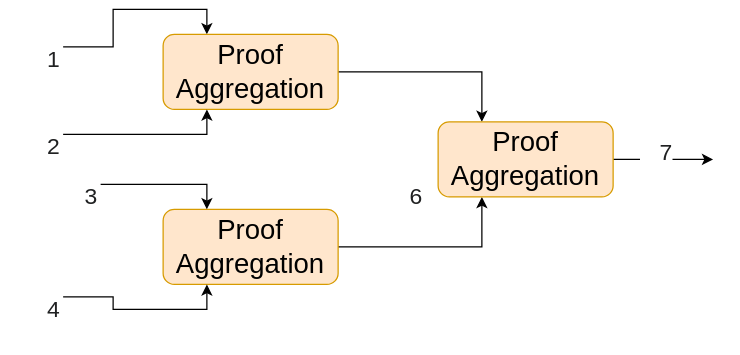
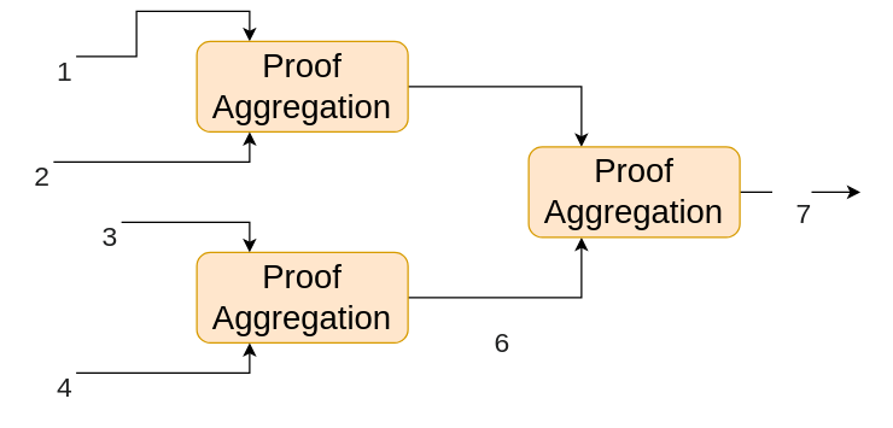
  <mxCell id="0" />
  <mxCell id="1" parent="0" />
  <mxCell id="2" style="edgeStyle=orthogonalEdgeStyle;rounded=0;orthogonalLoop=1;jettySize=auto;html=1;exitX=1;exitY=0.5;exitDx=0;exitDy=0;entryX=0.25;entryY=0;entryDx=0;entryDy=0;" edge="1" parent="1" source="3" target="5"><mxGeometry relative="1" as="geometry" /></mxCell>
  <mxCell id="3" value="&lt;span style=&quot;color: rgb(32, 33, 34); font-family: sans-serif; font-size: 22px; text-align: start; background-color: rgb(255, 255, 255);&quot; class=&quot;mwe-math-element&quot;&gt;&lt;img style=&quot;border: 0px; vertical-align: -0.338ex; margin: 0px; display: inline-block; width: 1.332ex; height: 1.676ex;&quot; alt=&quot;\pi&quot; aria-hidden=&quot;true&quot; class=&quot;mwe-math-fallback-image-inline mw-invert&quot; src=&quot;https://wikimedia.org/api/rest_v1/media/math/render/svg/9be4ba0bb8df3af72e90a0535fabcc17431e540a&quot;&gt;&lt;sub&gt;1&lt;/sub&gt;&lt;/span&gt;" style="text;html=1;strokeColor=none;fillColor=none;align=center;verticalAlign=middle;whiteSpace=wrap;rounded=0;" vertex="1" parent="1"><mxGeometry x="20" y="20" width="30" height="30" as="geometry" /></mxCell>
  <mxCell id="4" style="edgeStyle=orthogonalEdgeStyle;rounded=0;orthogonalLoop=1;jettySize=auto;html=1;exitX=1;exitY=0.5;exitDx=0;exitDy=0;entryX=0.25;entryY=0;entryDx=0;entryDy=0;" edge="1" parent="1" source="5" target="9"><mxGeometry relative="1" as="geometry" /></mxCell>
  <mxCell id="5" value="&lt;font style=&quot;font-size: 22px;&quot;&gt;Proof Aggregation&lt;/font&gt;" style="rounded=1;whiteSpace=wrap;html=1;fillColor=#ffe6cc;strokeColor=#d79b00;" vertex="1" parent="1"><mxGeometry x="130" y="25" width="140" height="60" as="geometry" /></mxCell>
  <mxCell id="6" style="edgeStyle=orthogonalEdgeStyle;rounded=0;orthogonalLoop=1;jettySize=auto;html=1;exitX=1;exitY=0.5;exitDx=0;exitDy=0;entryX=0.25;entryY=1;entryDx=0;entryDy=0;" edge="1" parent="1" source="7" target="9"><mxGeometry relative="1" as="geometry" /></mxCell>
  <mxCell id="7" value="&lt;font style=&quot;font-size: 22px;&quot;&gt;Proof Aggregation&lt;/font&gt;" style="rounded=1;whiteSpace=wrap;html=1;fillColor=#ffe6cc;strokeColor=#d79b00;" vertex="1" parent="1"><mxGeometry x="130" y="165" width="140" height="60" as="geometry" /></mxCell>
  <mxCell id="8" style="edgeStyle=orthogonalEdgeStyle;rounded=0;orthogonalLoop=1;jettySize=auto;html=1;exitX=1;exitY=0.5;exitDx=0;exitDy=0;" edge="1" parent="1" source="9"><mxGeometry relative="1" as="geometry"><mxPoint x="570" y="125" as="targetPoint" /></mxGeometry></mxCell>
  <mxCell id="9" value="&lt;font style=&quot;font-size: 22px;&quot;&gt;Proof Aggregation&lt;/font&gt;" style="rounded=1;whiteSpace=wrap;html=1;fillColor=#ffe6cc;strokeColor=#d79b00;" vertex="1" parent="1"><mxGeometry x="350" y="95" width="140" height="60" as="geometry" /></mxCell>
  <mxCell id="10" style="edgeStyle=orthogonalEdgeStyle;rounded=0;orthogonalLoop=1;jettySize=auto;html=1;exitX=1;exitY=0.5;exitDx=0;exitDy=0;entryX=0.25;entryY=1;entryDx=0;entryDy=0;" edge="1" parent="1" source="11" target="5"><mxGeometry relative="1" as="geometry" /></mxCell>
- <mxCell id="11" value="&lt;span style=&quot;color: rgb(32, 33, 34); font-family: sans-serif; font-size: 22px; text-align: start; background-color: rgb(255, 255, 255);&quot; class=&quot;mwe-math-element&quot;&gt;&lt;img style=&quot;border: 0px; vertical-align: -0.338ex; margin: 0px; display: inline-block; width: 1.332ex; height: 1.676ex;&quot; alt=&quot;\pi&quot; aria-hidden=&quot;true&quot; class=&quot;mwe-math-fallback-image-inline mw-invert&quot; src=&quot;https://wikimedia.org/api/rest_v1/media/math/render/svg/9be4ba0bb8df3af72e90a0535fabcc17431e540a&quot;&gt;&lt;sub&gt;2&lt;/sub&gt;&lt;/span&gt;" style="text;html=1;strokeColor=none;fillColor=none;align=center;verticalAlign=middle;whiteSpace=wrap;rounded=0;" vertex="1" parent="1"><mxGeometry x="20" y="90" width="30" height="30" as="geometry" /></mxCell>
+ <mxCell id="11" value="&lt;span style=&quot;color: rgb(32, 33, 34); font-family: sans-serif; font-size: 22px; text-align: start; background-color: rgb(255, 255, 255);&quot; class=&quot;mwe-math-element&quot;&gt;&lt;img style=&quot;border: 0px; vertical-align: -0.338ex; margin: 0px; display: inline-block; width: 1.332ex; height: 1.676ex;&quot; alt=&quot;\pi&quot; aria-hidden=&quot;true&quot; class=&quot;mwe-math-fallback-image-inline mw-invert&quot; src=&quot;https://wikimedia.org/api/rest_v1/media/math/render/svg/9be4ba0bb8df3af72e90a0535fabcc17431e540a&quot;&gt;&lt;sub&gt;2&lt;/sub&gt;&lt;/span&gt;" style="text;html=1;strokeColor=none;fillColor=none;align=center;verticalAlign=middle;whiteSpace=wrap;rounded=0;" vertex="1" parent="1"><mxGeometry x="5" y="90" width="30" height="30" as="geometry" /></mxCell>
  <mxCell id="12" style="edgeStyle=orthogonalEdgeStyle;rounded=0;orthogonalLoop=1;jettySize=auto;html=1;exitX=1;exitY=0.5;exitDx=0;exitDy=0;entryX=0.25;entryY=0;entryDx=0;entryDy=0;" edge="1" parent="1" source="13" target="7"><mxGeometry relative="1" as="geometry" /></mxCell>
  <mxCell id="13" value="&lt;span style=&quot;color: rgb(32, 33, 34); font-family: sans-serif; font-size: 22px; text-align: start; background-color: rgb(255, 255, 255);&quot; class=&quot;mwe-math-element&quot;&gt;&lt;img style=&quot;border: 0px; vertical-align: -0.338ex; margin: 0px; display: inline-block; width: 1.332ex; height: 1.676ex;&quot; alt=&quot;\pi&quot; aria-hidden=&quot;true&quot; class=&quot;mwe-math-fallback-image-inline mw-invert&quot; src=&quot;https://wikimedia.org/api/rest_v1/media/math/render/svg/9be4ba0bb8df3af72e90a0535fabcc17431e540a&quot;&gt;&lt;sub&gt;3&lt;/sub&gt;&lt;/span&gt;" style="text;html=1;strokeColor=none;fillColor=none;align=center;verticalAlign=middle;whiteSpace=wrap;rounded=0;" vertex="1" parent="1"><mxGeometry x="50" y="130" width="30" height="30" as="geometry" /></mxCell>
  <mxCell id="14" style="edgeStyle=orthogonalEdgeStyle;rounded=0;orthogonalLoop=1;jettySize=auto;html=1;entryX=0.25;entryY=1;entryDx=0;entryDy=0;" edge="1" parent="1" source="15" target="7"><mxGeometry relative="1" as="geometry" /></mxCell>
- <mxCell id="15" value="&lt;span style=&quot;color: rgb(32, 33, 34); font-family: sans-serif; font-size: 22px; text-align: start; background-color: rgb(255, 255, 255);&quot; class=&quot;mwe-math-element&quot;&gt;&lt;img style=&quot;border: 0px; vertical-align: -0.338ex; margin: 0px; display: inline-block; width: 1.332ex; height: 1.676ex;&quot; alt=&quot;\pi&quot; aria-hidden=&quot;true&quot; class=&quot;mwe-math-fallback-image-inline mw-invert&quot; src=&quot;https://wikimedia.org/api/rest_v1/media/math/render/svg/9be4ba0bb8df3af72e90a0535fabcc17431e540a&quot;&gt;&lt;sub&gt;4&lt;/sub&gt;&lt;/span&gt;" style="text;html=1;strokeColor=none;fillColor=none;align=center;verticalAlign=middle;whiteSpace=wrap;rounded=0;" vertex="1" parent="1"><mxGeometry x="20" y="220" width="30" height="30" as="geometry" /></mxCell>
- <mxCell id="16" value="&lt;span style=&quot;color: rgb(32, 33, 34); font-family: sans-serif; font-size: 22px; text-align: start; background-color: rgb(255, 255, 255);&quot; class=&quot;mwe-math-element&quot;&gt;&lt;img style=&quot;border: 0px; vertical-align: -0.338ex; margin: 0px; display: inline-block; width: 1.332ex; height: 1.676ex;&quot; alt=&quot;\pi&quot; aria-hidden=&quot;true&quot; class=&quot;mwe-math-fallback-image-inline mw-invert&quot; src=&quot;https://wikimedia.org/api/rest_v1/media/math/render/svg/9be4ba0bb8df3af72e90a0535fabcc17431e540a&quot;&gt;&lt;sub&gt;6&lt;/sub&gt;&lt;/span&gt;" style="text;html=1;strokeColor=none;fillColor=none;align=center;verticalAlign=middle;whiteSpace=wrap;rounded=0;" vertex="1" parent="1"><mxGeometry x="310" y="130" width="30" height="30" as="geometry" /></mxCell>
- <mxCell id="17" value="&lt;span style=&quot;color: rgb(32, 33, 34); font-family: sans-serif; font-size: 22px; text-align: start; background-color: rgb(255, 255, 255);&quot; class=&quot;mwe-math-element&quot;&gt;&lt;img style=&quot;border: 0px; vertical-align: -0.338ex; margin: 0px; display: inline-block; width: 1.332ex; height: 1.676ex;&quot; alt=&quot;\pi&quot; aria-hidden=&quot;true&quot; class=&quot;mwe-math-fallback-image-inline mw-invert&quot; src=&quot;https://wikimedia.org/api/rest_v1/media/math/render/svg/9be4ba0bb8df3af72e90a0535fabcc17431e540a&quot;&gt;&lt;sub&gt;7&lt;/sub&gt;&lt;/span&gt;" style="text;html=1;strokeColor=none;fillColor=none;align=center;verticalAlign=middle;whiteSpace=wrap;rounded=0;" vertex="1" parent="1"><mxGeometry x="510" y="95" width="30" height="30" as="geometry" /></mxCell>
+ <mxCell id="15" value="&lt;span style=&quot;color: rgb(32, 33, 34); font-family: sans-serif; font-size: 22px; text-align: start; background-color: rgb(255, 255, 255);&quot; class=&quot;mwe-math-element&quot;&gt;&lt;img style=&quot;border: 0px; vertical-align: -0.338ex; margin: 0px; display: inline-block; width: 1.332ex; height: 1.676ex;&quot; alt=&quot;\pi&quot; aria-hidden=&quot;true&quot; class=&quot;mwe-math-fallback-image-inline mw-invert&quot; src=&quot;https://wikimedia.org/api/rest_v1/media/math/render/svg/9be4ba0bb8df3af72e90a0535fabcc17431e540a&quot;&gt;&lt;sub&gt;4&lt;/sub&gt;&lt;/span&gt;" style="text;html=1;strokeColor=none;fillColor=none;align=center;verticalAlign=middle;whiteSpace=wrap;rounded=0;" vertex="1" parent="1"><mxGeometry x="20" y="230" width="30" height="30" as="geometry" /></mxCell>
+ <mxCell id="16" value="&lt;span style=&quot;color: rgb(32, 33, 34); font-family: sans-serif; font-size: 22px; text-align: start; background-color: rgb(255, 255, 255);&quot; class=&quot;mwe-math-element&quot;&gt;&lt;img style=&quot;border: 0px; vertical-align: -0.338ex; margin: 0px; display: inline-block; width: 1.332ex; height: 1.676ex;&quot; alt=&quot;\pi&quot; aria-hidden=&quot;true&quot; class=&quot;mwe-math-fallback-image-inline mw-invert&quot; src=&quot;https://wikimedia.org/api/rest_v1/media/math/render/svg/9be4ba0bb8df3af72e90a0535fabcc17431e540a&quot;&gt;&lt;sub&gt;6&lt;/sub&gt;&lt;/span&gt;" style="text;html=1;strokeColor=none;fillColor=none;align=center;verticalAlign=middle;whiteSpace=wrap;rounded=0;" vertex="1" parent="1"><mxGeometry x="310" y="200" width="30" height="30" as="geometry" /></mxCell>
+ <mxCell id="17" value="&lt;span style=&quot;color: rgb(32, 33, 34); font-family: sans-serif; font-size: 22px; text-align: start; background-color: rgb(255, 255, 255);&quot; class=&quot;mwe-math-element&quot;&gt;&lt;img style=&quot;border: 0px; vertical-align: -0.338ex; margin: 0px; display: inline-block; width: 1.332ex; height: 1.676ex;&quot; alt=&quot;\pi&quot; aria-hidden=&quot;true&quot; class=&quot;mwe-math-fallback-image-inline mw-invert&quot; src=&quot;https://wikimedia.org/api/rest_v1/media/math/render/svg/9be4ba0bb8df3af72e90a0535fabcc17431e540a&quot;&gt;&lt;sub&gt;7&lt;/sub&gt;&lt;/span&gt;" style="text;html=1;strokeColor=none;fillColor=none;align=center;verticalAlign=middle;whiteSpace=wrap;rounded=0;" vertex="1" parent="1"><mxGeometry x="510" y="115" width="30" height="30" as="geometry" /></mxCell>
